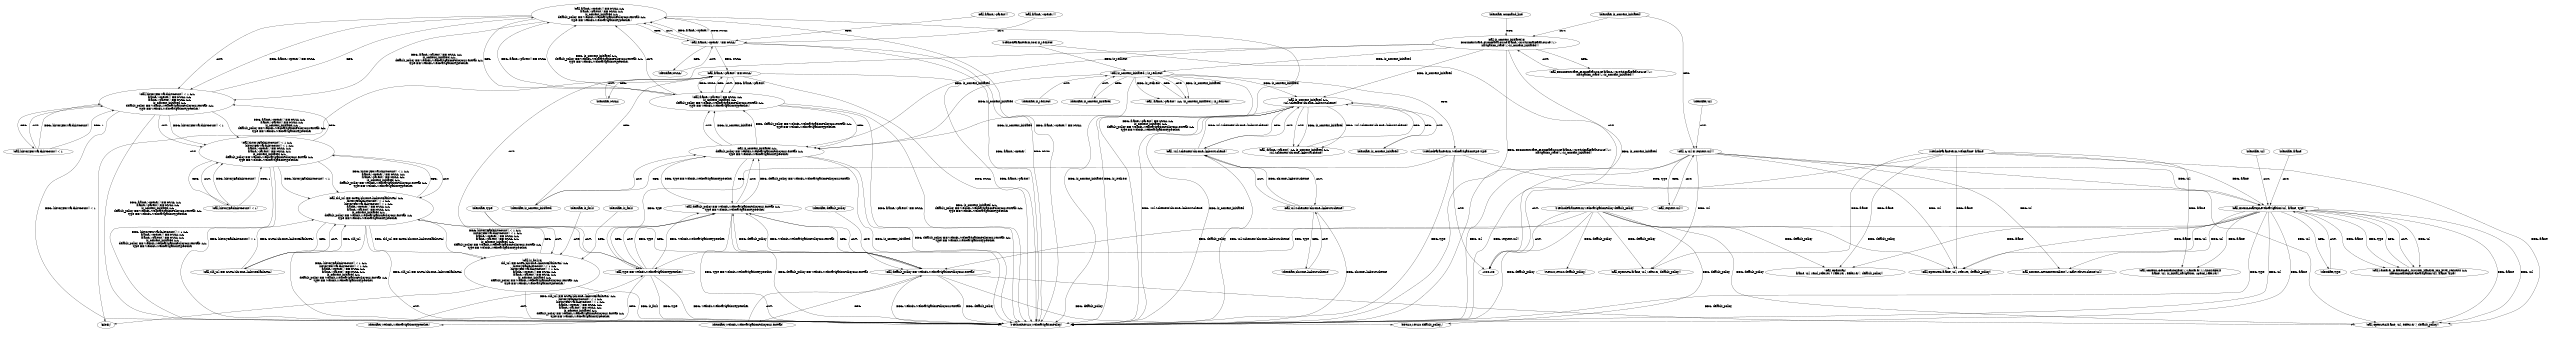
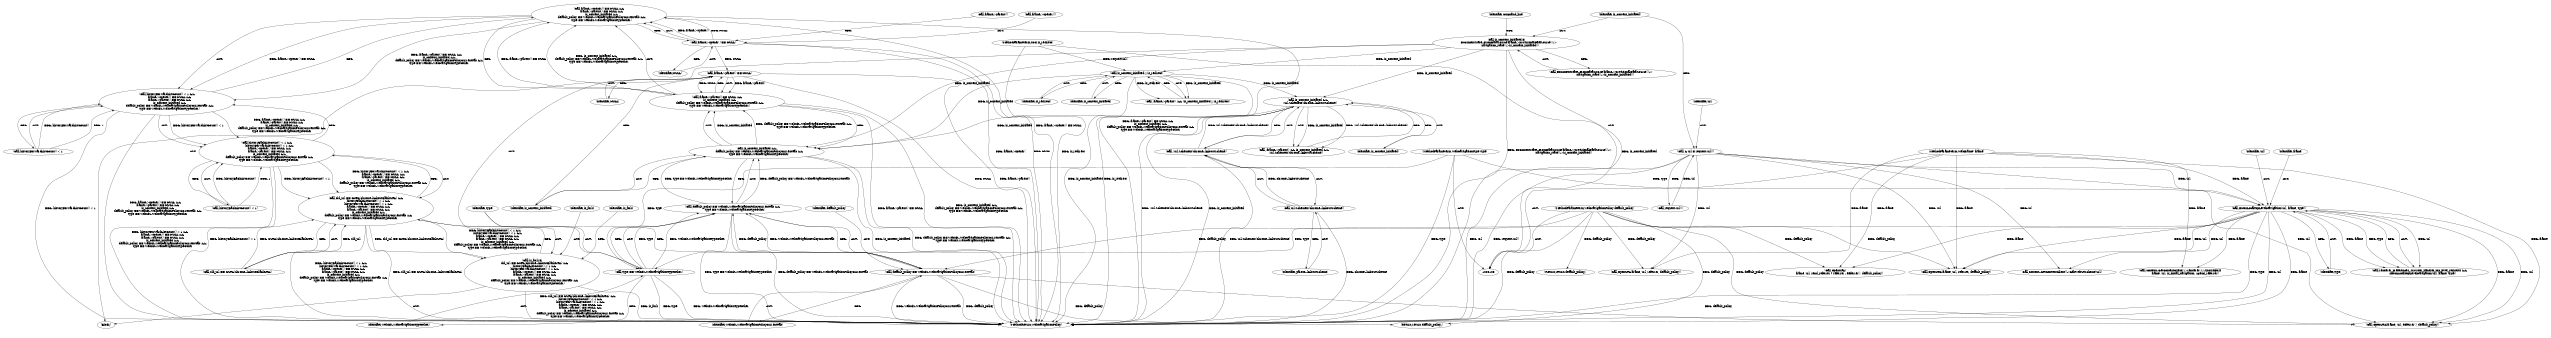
  digraph {
    n1 [label="(Call,frame->opener() == NULL &&\n      frame->parent() == NULL &&\n      is_content_initiated &&\n      default_policy == WebKit::WebNavigationPolicyCurrentTab &&\n      type == WebKit::WebNavigationTypeOther)"]
    n2 [label="(Call,frame->opener() == NULL)"]
    n3 [label="(Call,frame->parent() == NULL &&\n      is_content_initiated &&\n      default_policy == WebKit::WebNavigationPolicyCurrentTab &&\n      type == WebKit::WebNavigationTypeOther)"]
    n4 [label="(Call,historyForwardListCount() < 1 &&\n      frame->opener() == NULL &&\n      frame->parent() == NULL &&\n      is_content_initiated &&\n      default_policy == WebKit::WebNavigationPolicyCurrentTab &&\n      type == WebKit::WebNavigationTypeOther)"]
    n5 [label="(MethodReturn,WebNavigationPolicy)"]
    n6 [label="(Call,frame->parent() == NULL)"]
    n7 [label="(Identifier,NULL)"]
    n8 [label="(Call,is_content_initiated &&\n      default_policy == WebKit::WebNavigationPolicyCurrentTab &&\n      type == WebKit::WebNavigationTypeOther)"]
    n9 [label="(Call,historyBackListCount() < 1 &&\n      historyForwardListCount() < 1 &&\n      frame->opener() == NULL &&\n      frame->parent() == NULL &&\n      is_content_initiated &&\n      default_policy == WebKit::WebNavigationPolicyCurrentTab &&\n      type == WebKit::WebNavigationTypeOther)"]
    n10 [label="(Call,historyForwardListCount() < 1)"]
    n11 [label="(Identifier,NULL)"]
    n12 [label="(Call,default_policy == WebKit::WebNavigationPolicyCurrentTab &&\n      type == WebKit::WebNavigationTypeOther)"]
    n13 [label="(Identifier,is_content_initiated)"]
    n14 [label="(Call,default_policy == WebKit::WebNavigationPolicyCurrentTab)"]
    n15 [label="(Call,type == WebKit::WebNavigationTypeOther)"]
    n16 [label="(Call,is_content_initiated &&\n      !url.SchemeIs(chrome::kAboutScheme))"]
    n17 [label="(Call,!url.SchemeIs(chrome::kAboutScheme))"]
    n18 [label="(Identifier,is_content_initiated)"]
    n19 [label="(Call,!frame->parent() && is_content_initiated &&\n      !url.SchemeIs(chrome::kAboutScheme))"]
    n20 [label="(Call,url.SchemeIs(chrome::kAboutScheme))"]
    n21 [label="(Call,is_content_initiated =\n      DocumentState::FromDataSource(frame->provisionalDataSource())->\n          navigation_state()->is_content_initiated())"]
    n22 [label="(Call,is_content_initiated || is_redirect)"]
    n23 [label="(Block,)"]
    n24 [label="(Call,DocumentState::FromDataSource(frame->provisionalDataSource())->\n          navigation_state()->is_content_initiated())"]
    n25 [label="(Identifier,is_redirect)"]
    n26 [label="(Identifier,is_content_initiated)"]
    n27 [label="(Call,!frame->parent() && (is_content_initiated || is_redirect))"]
    n28 [label="(MethodParameterIn,bool is_redirect)"]
    1000103
-   n30 [label="(Identifier,chrome::kAboutScheme)"]
+   n30 [label="(Identifier,parent::kAboutScheme)"]
    n31 [label="(Call,OpenURL(frame, url, Referrer(), default_policy))"]
    n32 [label="(Return,return default_policy;)"]
    n33 [label="(Identifier,WebKit::WebNavigationPolicyCurrentTab)"]
    n34 [label="(Identifier,WebKit::WebNavigationTypeOther)"]
    n35 [label="(MethodParameterIn,WebNavigationPolicy default_policy)"]
    n36 [label="(Call,OpenURL(\n          frame, url, send_referrer ? referrer : Referrer(), default_policy))"]
    n37 [label="(Call,OpenURL(frame, url, referrer, default_policy))"]
    n38 [label="(Call,OpenURL(frame, url, referrer, default_policy))"]
    n39 [label="(Return,return default_policy;)"]
    n40 [label="(Call,IsNonLocalTopLevelNavigation(url, frame, type))"]
    n41 [label="(Call,content::GetContentClient()->HasWebUIScheme(url))"]
    n42 [label="(Identifier,type)"]
    n43 [label="(Call,content::GetContentClient()->renderer()->ShouldFork(\n            frame, url, is_initial_navigation, &send_referrer))"]
    n44 [label="(Call,renderer_preferences_.browser_handles_top_level_requests &&\n        IsNonLocalTopLevelNavigation(url, frame, type))"]
    n45 [label="(Call,& url = request.url())"]
    n46 [label="(Call,request.url())"]
    n47 [label="(MethodParameterIn,WebFrame* frame)"]
    n48 [label="(MethodParameterIn,WebNavigationType type)"]
    n49 [label="(Call,old_url == GURL(chrome::kAboutBlankURL) &&\n      historyBackListCount() < 1 &&\n      historyForwardListCount() < 1 &&\n      frame->opener() == NULL &&\n      frame->parent() == NULL &&\n      is_content_initiated &&\n      default_policy == WebKit::WebNavigationPolicyCurrentTab &&\n      type == WebKit::WebNavigationTypeOther)"]
    n50 [label="(Call,historyBackListCount() < 1)"]
    n51 [label="(Call,is_fork =\n      old_url == GURL(chrome::kAboutBlankURL) &&\n      historyBackListCount() < 1 &&\n      historyForwardListCount() < 1 &&\n      frame->opener() == NULL &&\n      frame->parent() == NULL &&\n      is_content_initiated &&\n      default_policy == WebKit::WebNavigationPolicyCurrentTab &&\n      type == WebKit::WebNavigationTypeOther)"]
    n52 [label="(Call,old_url == GURL(chrome::kAboutBlankURL))"]
    n53 [label="(Identifier,url)"]
    n54 [label="(Identifier,type)"]
    n55 [label="(Identifier,command_line)"]
    n56 [label="(Identifier,is_fork)"]
    n57 [label="(Identifier,frame)"]
    n58 [label="(Identifier,is_fork)"]
    n59 [label="(Call,frame->parent())"]
    n60 [label="(Identifier,default_policy)"]
    n61 [label="(Call,frame->opener())"]
    n62 [label="(Identifier,url)"]
    n63 [label="(Identifier,is_content_initiated)"]
    n1 -> n2 [label="CFG: "]
    n1 -> n3 [label="CFG: "]
    n1 -> n4 [label="AST: "]
    n1 -> n4 [label="DDG: frame->opener() == NULL"]
    n1 -> n4 [label="DDG: frame->parent() == NULL &&\n      is_content_initiated &&\n      default_policy == WebKit::WebNavigationPolicyCurrentTab &&\n      type == WebKit::WebNavigationTypeOther"]
    n1 -> n5 [label="DDG: frame->opener() == NULL"]
    n1 -> n5 [label="DDG: frame->parent() == NULL &&\n      is_content_initiated &&\n      default_policy == WebKit::WebNavigationPolicyCurrentTab &&\n      type == WebKit::WebNavigationTypeOther"]
    n2 -> n1 [label="AST: "]
    n2 -> n1 [label="DDG: frame->opener()"]
    n2 -> n1 [label="DDG: NULL"]
    n2 -> n5 [label="DDG: frame->opener()"]
    n2 -> n5 [label="DDG: NULL"]
    n2 -> n6 [label="DDG: NULL"]
    n2 -> n7 [label="CFG: "]
    n3 -> n1 [label="AST: "]
    n3 -> n1 [label="DDG: frame->parent() == NULL"]
    n3 -> n1 [label="DDG: is_content_initiated &&\n      default_policy == WebKit::WebNavigationPolicyCurrentTab &&\n      type == WebKit::WebNavigationTypeOther"]
    n3 -> n5 [label="DDG: frame->parent() == NULL"]
    n3 -> n5 [label="DDG: is_content_initiated &&\n      default_policy == WebKit::WebNavigationPolicyCurrentTab &&\n      type == WebKit::WebNavigationTypeOther"]
    n3 -> n6 [label="CFG: "]
    n3 -> n8 [label="CFG: "]
    n4 -> n1 [label="CFG: "]
    n4 -> n5 [label="DDG: historyForwardListCount() < 1"]
    n4 -> n5 [label="DDG: frame->opener() == NULL &&\n      frame->parent() == NULL &&\n      is_content_initiated &&\n      default_policy == WebKit::WebNavigationPolicyCurrentTab &&\n      type == WebKit::WebNavigationTypeOther"]
    n4 -> n9 [label="AST: "]
    n4 -> n9 [label="DDG: historyForwardListCount() < 1"]
    n4 -> n9 [label="DDG: frame->opener() == NULL &&\n      frame->parent() == NULL &&\n      is_content_initiated &&\n      default_policy == WebKit::WebNavigationPolicyCurrentTab &&\n      type == WebKit::WebNavigationTypeOther"]
    n4 -> n10 [label="CFG: "]
    n6 -> n3 [label="AST: "]
    n6 -> n3 [label="DDG: frame->parent()"]
    n6 -> n3 [label="DDG: NULL"]
    n6 -> n5 [label="DDG: NULL"]
    n6 -> n5 [label="DDG: frame->parent()"]
    n6 -> n11 [label="CFG: "]
    n7 -> n2 [label="AST: "]
    n8 -> n3 [label="AST: "]
    n8 -> n3 [label="DDG: is_content_initiated"]
    n8 -> n3 [label="DDG: default_policy == WebKit::WebNavigationPolicyCurrentTab &&\n      type == WebKit::WebNavigationTypeOther"]
    n8 -> n5 [label="DDG: is_content_initiated"]
    n8 -> n5 [label="DDG: default_policy == WebKit::WebNavigationPolicyCurrentTab &&\n      type == WebKit::WebNavigationTypeOther"]
    n8 -> n12 [label="CFG: "]
    n8 -> n13 [label="CFG: "]
    n9 -> n4 [label="CFG: "]
    n9 -> n5 [label="DDG: historyForwardListCount() < 1 &&\n      frame->opener() == NULL &&\n      frame->parent() == NULL &&\n      is_content_initiated &&\n      default_policy == WebKit::WebNavigationPolicyCurrentTab &&\n      type == WebKit::WebNavigationTypeOther"]
    n9 -> n5 [label="DDG: historyBackListCount() < 1"]
    n9 -> n49 [label="AST: "]
    n9 -> n49 [label="DDG: historyBackListCount() < 1"]
    n9 -> n49 [label="DDG: historyForwardListCount() < 1 &&\n      frame->opener() == NULL &&\n      frame->parent() == NULL &&\n      is_content_initiated &&\n      default_policy == WebKit::WebNavigationPolicyCurrentTab &&\n      type == WebKit::WebNavigationTypeOther"]
    n9 -> n50 [label="CFG: "]
    n10 -> n4 [label="AST: "]
    n10 -> n4 [label="DDG: historyForwardListCount()"]
    n10 -> n4 [label="DDG: 1"]
    n11 -> n6 [label="AST: "]
    n12 -> n5 [label="DDG: type == WebKit::WebNavigationTypeOther"]
    n12 -> n5 [label="DDG: default_policy == WebKit::WebNavigationPolicyCurrentTab"]
    n12 -> n8 [label="AST: "]
    n12 -> n8 [label="DDG: default_policy == WebKit::WebNavigationPolicyCurrentTab"]
    n12 -> n8 [label="DDG: type == WebKit::WebNavigationTypeOther"]
    n12 -> n14 [label="CFG: "]
    n12 -> n15 [label="CFG: "]
    n13 -> n6 [label="CFG: "]
    n13 -> n8 [label="AST: "]
    n14 -> n5 [label="DDG: default_policy"]
    n14 -> n5 [label="DDG: WebKit::WebNavigationPolicyCurrentTab"]
    n14 -> n12 [label="AST: "]
    n14 -> n12 [label="DDG: default_policy"]
    n14 -> n12 [label="DDG: WebKit::WebNavigationPolicyCurrentTab"]
    n14 -> n31 [label="DDG: default_policy"]
    n14 -> n32 [label="DDG: default_policy"]
    n14 -> n33 [label="CFG: "]
    n15 -> n5 [label="DDG: type"]
    n15 -> n5 [label="DDG: WebKit::WebNavigationTypeOther"]
    n15 -> n6 [label="AST: "]
    n15 -> n12 [label="AST: "]
    n15 -> n12 [label="DDG: type"]
    n15 -> n12 [label="DDG: WebKit::WebNavigationTypeOther"]
    n15 -> n34 [label="CFG: "]
    n16 -> n5 [label="DDG: !url.SchemeIs(chrome::kAboutScheme)"]
    n16 -> n5 [label="DDG: is_content_initiated"]
    n16 -> n8 [label="DDG: is_content_initiated"]
    n16 -> n17 [label="CFG: "]
    n16 -> n18 [label="CFG: "]
    n16 -> n19 [label="AST: "]
    n16 -> n19 [label="DDG: is_content_initiated"]
    n16 -> n19 [label="DDG: !url.SchemeIs(chrome::kAboutScheme)"]
    n17 -> n5 [label="DDG: url.SchemeIs(chrome::kAboutScheme)"]
    n17 -> n16 [label="AST: "]
    n17 -> n16 [label="DDG: url.SchemeIs(chrome::kAboutScheme)"]
    n17 -> n20 [label="AST: "]
    n18 -> n16 [label="AST: "]
    n19 -> n16 [label="CFG: "]
    n20 -> n5 [label="DDG: chrome::kAboutScheme"]
    n20 -> n17 [label="AST: "]
    n20 -> n17 [label="DDG: chrome::kAboutScheme"]
    n20 -> n30 [label="CFG: "]
    n21 -> n5 [label="DDG: DocumentState::FromDataSource(frame->provisionalDataSource())->\n          navigation_state()->is_content_initiated()"]
    n21 -> n5 [label="DDG: is_content_initiated"]
    n21 -> n8 [label="DDG: is_content_initiated"]
    n21 -> n16 [label="DDG: is_content_initiated"]
    n21 -> n22 [label="DDG: is_content_initiated"]
    n21 -> n23 [label="AST: "]
    n21 -> n24 [label="CFG: "]
    n22 -> n5 [label="DDG: is_content_initiated"]
    n22 -> n5 [label="DDG: is_redirect"]
    n22 -> n8 [label="DDG: is_content_initiated"]
    n22 -> n16 [label="DDG: is_content_initiated"]
-   n22 -> n48 [label="CFG: "]
+   n22 -> n25 [label="CFG: "]
    n22 -> n26 [label="CFG: "]
    n22 -> n27 [label="AST: "]
    n22 -> n27 [label="DDG: is_content_initiated"]
    n22 -> n27 [label="DDG: is_redirect"]
    n24 -> n21 [label="AST: "]
    n25 -> n22 [label="AST: "]
    n26 -> n22 [label="AST: "]
    n27 -> n22 [label="CFG: "]
-   n28 -> n22 [label="DDG: is_redirect"]
+   n28 -> n5 [label="DDG: is_redirect"]
+   n28 -> n22 [label="DDG: request.url()"]
    n28 -> 1000103 [label="AST: "]
    n30 -> n20 [label="AST: "]
    n33 -> n14 [label="AST: "]
    n34 -> n15 [label="AST: "]
    n35 -> n5 [label="DDG: default_policy"]
    n35 -> n14 [label="DDG: default_policy"]
    n35 -> 1000103 [label="AST: "]
    n35 -> n31 [label="DDG: default_policy"]
    n35 -> n32 [label="DDG: default_policy"]
    n35 -> n36 [label="DDG: default_policy"]
    n35 -> n37 [label="DDG: default_policy"]
    n35 -> n38 [label="DDG: default_policy"]
    n35 -> n39 [label="DDG: default_policy"]
    n40 -> n5 [label="DDG: type"]
    n40 -> n5 [label="DDG: url"]
    n40 -> n5 [label="DDG: frame"]
    n40 -> n15 [label="DDG: type"]
    n40 -> n31 [label="DDG: frame"]
    n40 -> n31 [label="DDG: url"]
    n40 -> n36 [label="DDG: frame"]
    n40 -> n37 [label="DDG: frame"]
    n40 -> n37 [label="DDG: url"]
    n40 -> n41 [label="DDG: url"]
    n40 -> n42 [label="CFG: "]
    n40 -> n43 [label="DDG: frame"]
    n40 -> n44 [label="AST: "]
    n40 -> n44 [label="DDG: url"]
    n40 -> n44 [label="DDG: frame"]
    n40 -> n44 [label="DDG: type"]
    n42 -> n40 [label="AST: "]
    n44 -> n40 [label="CFG: "]
    n45 -> n5 [label="DDG: request.url()"]
    n45 -> n5 [label="DDG: url"]
    n45 -> n31 [label="DDG: url"]
    n45 -> n37 [label="DDG: url"]
    n45 -> n38 [label="DDG: url"]
    n45 -> n40 [label="DDG: url"]
    n45 -> n41 [label="DDG: url"]
-   n45 -> n46 [label="CFG: "]
-   n46 -> n45 [label="AST: "]
+   n45 -> n46 [label="DDG: "]
+   n46 -> n45 [label="DDG: url"]
    n47 -> 1000103 [label="AST: "]
    n47 -> n31 [label="DDG: frame"]
    n47 -> n36 [label="DDG: frame"]
    n47 -> n37 [label="DDG: frame"]
    n47 -> n38 [label="DDG: frame"]
    n47 -> n40 [label="DDG: frame"]
    n47 -> n43 [label="DDG: frame"]
    n48 -> n5 [label="DDG: type"]
    n48 -> n15 [label="DDG: type"]
    n48 -> 1000103 [label="AST: "]
    n48 -> n40 [label="DDG: type"]
    n49 -> n5 [label="DDG: historyBackListCount() < 1 &&\n      historyForwardListCount() < 1 &&\n      frame->opener() == NULL &&\n      frame->parent() == NULL &&\n      is_content_initiated &&\n      default_policy == WebKit::WebNavigationPolicyCurrentTab &&\n      type == WebKit::WebNavigationTypeOther"]
    n49 -> n5 [label="DDG: old_url == GURL(chrome::kAboutBlankURL)"]
    n49 -> n9 [label="CFG: "]
    n49 -> n51 [label="AST: "]
    n49 -> n51 [label="DDG: old_url == GURL(chrome::kAboutBlankURL)"]
    n49 -> n51 [label="DDG: historyBackListCount() < 1 &&\n      historyForwardListCount() < 1 &&\n      frame->opener() == NULL &&\n      frame->parent() == NULL &&\n      is_content_initiated &&\n      default_policy == WebKit::WebNavigationPolicyCurrentTab &&\n      type == WebKit::WebNavigationTypeOther"]
    n49 -> n52 [label="CFG: "]
    n50 -> n9 [label="AST: "]
    n50 -> n9 [label="DDG: historyBackListCount()"]
    n50 -> n9 [label="DDG: 1"]
    n51 -> n5 [label="DDG: is_fork"]
    n51 -> n5 [label="DDG: old_url == GURL(chrome::kAboutBlankURL) &&\n      historyBackListCount() < 1 &&\n      historyForwardListCount() < 1 &&\n      frame->opener() == NULL &&\n      frame->parent() == NULL &&\n      is_content_initiated &&\n      default_policy == WebKit::WebNavigationPolicyCurrentTab &&\n      type == WebKit::WebNavigationTypeOther"]
    n51 -> n23 [label="AST: "]
    n51 -> n49 [label="CFG: "]
    n52 -> n49 [label="AST: "]
    n52 -> n49 [label="DDG: old_url"]
    n52 -> n49 [label="DDG: GURL(chrome::kAboutBlankURL)"]
    n53 -> n45 [label="AST: "]
    n54 -> n14 [label="CFG: "]
    n54 -> n15 [label="AST: "]
    n55 -> n21 [label="CFG: "]
    n56 -> n51 [label="AST: "]
    n57 -> n40 [label="AST: "]
    n58 -> n51 [label="CFG: "]
    n59 -> n2 [label="CFG: "]
    n60 -> n14 [label="AST: "]
    n61 -> n2 [label="AST: "]
    n62 -> n40 [label="AST: "]
    n63 -> n21 [label="AST: "]
    n63 -> n45 [label="CFG: "]
  }
